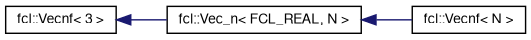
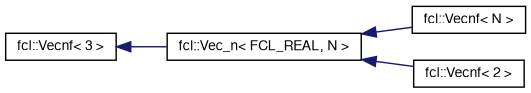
  digraph {
    rankdir=LR
    node [color=black fillcolor=white fontname=FreeSans fontsize=10 shape=record style=filled]
    edge [color=midnightblue dir=back fontname=FreeSans fontsize=10 labelfontname=FreeSans labelfontsize=10 style=solid]
    n1 [height=0.2 label="fcl::Vec_n\< FCL_REAL, N \>" width=0.4]
    n2 [height=0.2 label="fcl::Vecnf\< N \>" width=0.4]
+   n3 [height=0.2 label="fcl::Vecnf\< 2 \>" width=0.4]
    n4 [height=0.2 label="fcl::Vecnf\< 3 \>" width=0.4]
    n1 -> n2
+   n1 -> n3
    n4 -> n1
  }
